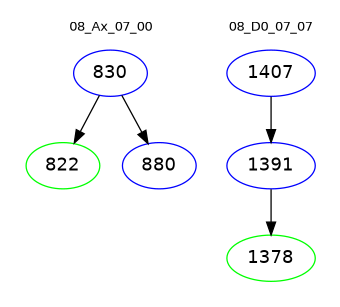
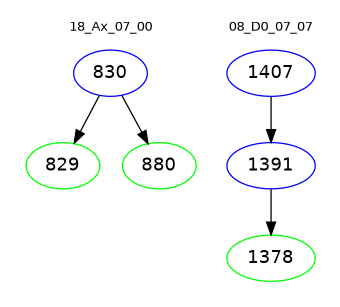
  digraph {
    fontname="DejaVu Sans"
    node [color=blue fontname="DejaVu Sans"]
    edge [color=black fontname="DejaVu Sans"]
    n1 [label=830]
-   n2 [color=green label=822]
-   n3 [label=880]
+   n2 [color=green label=829]
+   n3 [color=green label=880]
    n4 [label=1391]
    n5 [color=green label=1378]
    n6 [label=1407]
    subgraph cluster_1 {
      color=white
      fontsize=10
-     label="08_Ax_07_00"
+     label="18_Ax_07_00"
      n1
      n2
      n3
    }
    subgraph cluster_2 {
      color=white
      fontsize=10
      label="08_D0_07_07"
      n4
      n5
      n6
    }
    n1 -> n2
    n1 -> n3
    n4 -> n5
    n6 -> n4
  }
